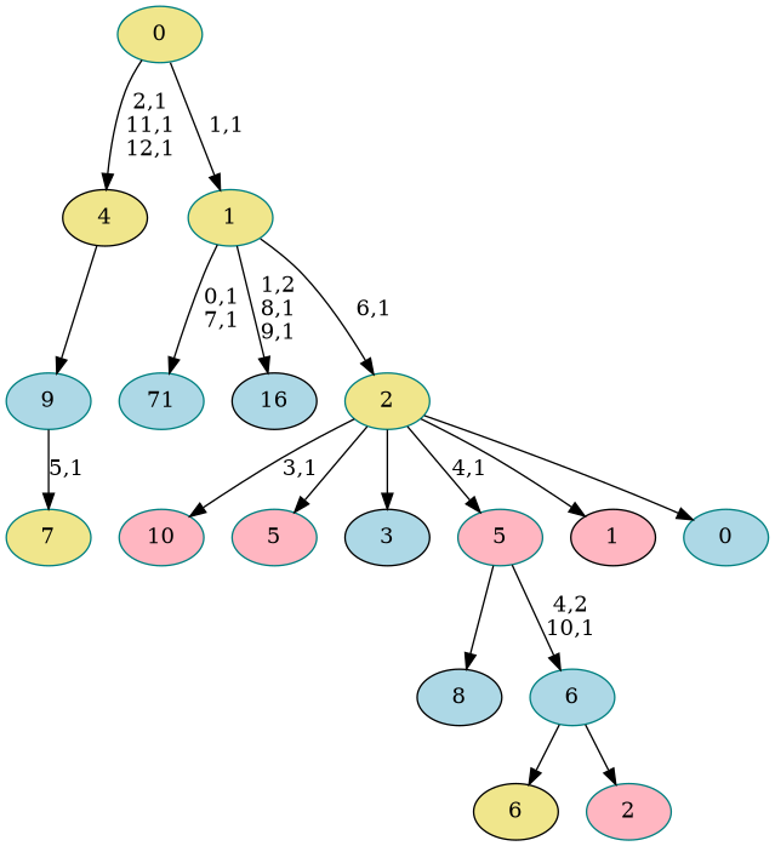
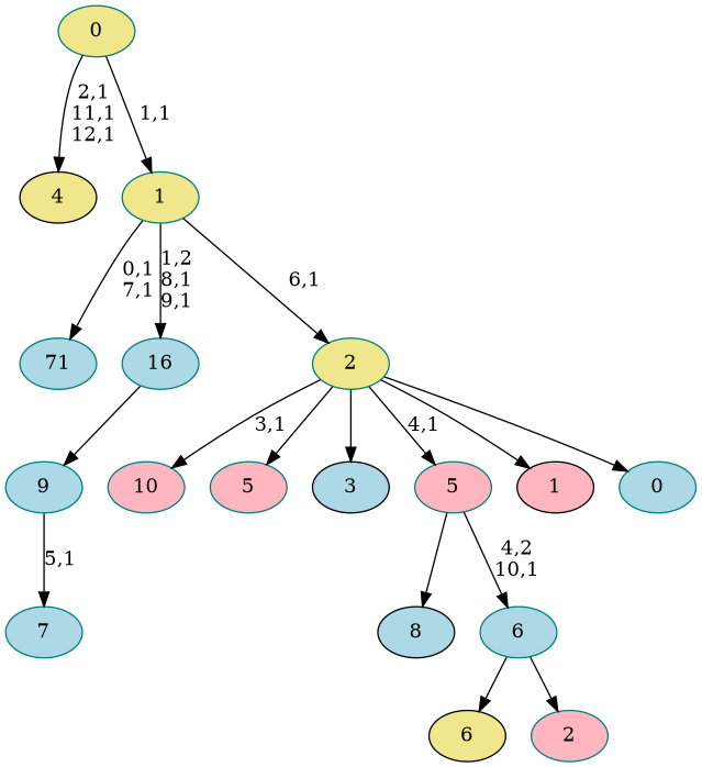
  digraph {
    node [color=teal fillcolor=lightblue style=filled]
    n1 [label=71]
    n2 [fillcolor=lightpink label=10]
    n3 [label=9]
-   n4 [fillcolor=khaki label=7]
+   n4 [label=7]
    n5 [color=black label=8]
-   16 [color=black]
+   16
    n7 [color=black fillcolor=khaki label=6]
    n8 [fillcolor=lightpink label=5]
    n9 [color=black fillcolor=khaki label=4]
    n10 [color=black label=3]
    n11 [fillcolor=lightpink label=2]
    6
    5 [fillcolor=lightpink]
    n14 [color=black fillcolor=lightpink label=1]
    n15 [label=0]
    2 [fillcolor=khaki]
    1 [fillcolor=khaki]
    0 [fillcolor=khaki]
    n3 -> n4 [label="5,1"]
-   n9 -> n3
+   16 -> n3
    6 -> n7
    6 -> n11
    5 -> n5
    5 -> 6 [label="4,2\n10,1"]
    2 -> n2 [label="3,1"]
    2 -> n8
    2 -> n10
    2 -> 5 [label="4,1"]
    2 -> n14
    2 -> n15
    1 -> n1 [label="0,1\n7,1"]
    1 -> 16 [label="1,2\n8,1\n9,1"]
    1 -> 2 [label="6,1"]
    0 -> n9 [label="2,1\n11,1\n12,1"]
    0 -> 1 [label="1,1"]
  }
